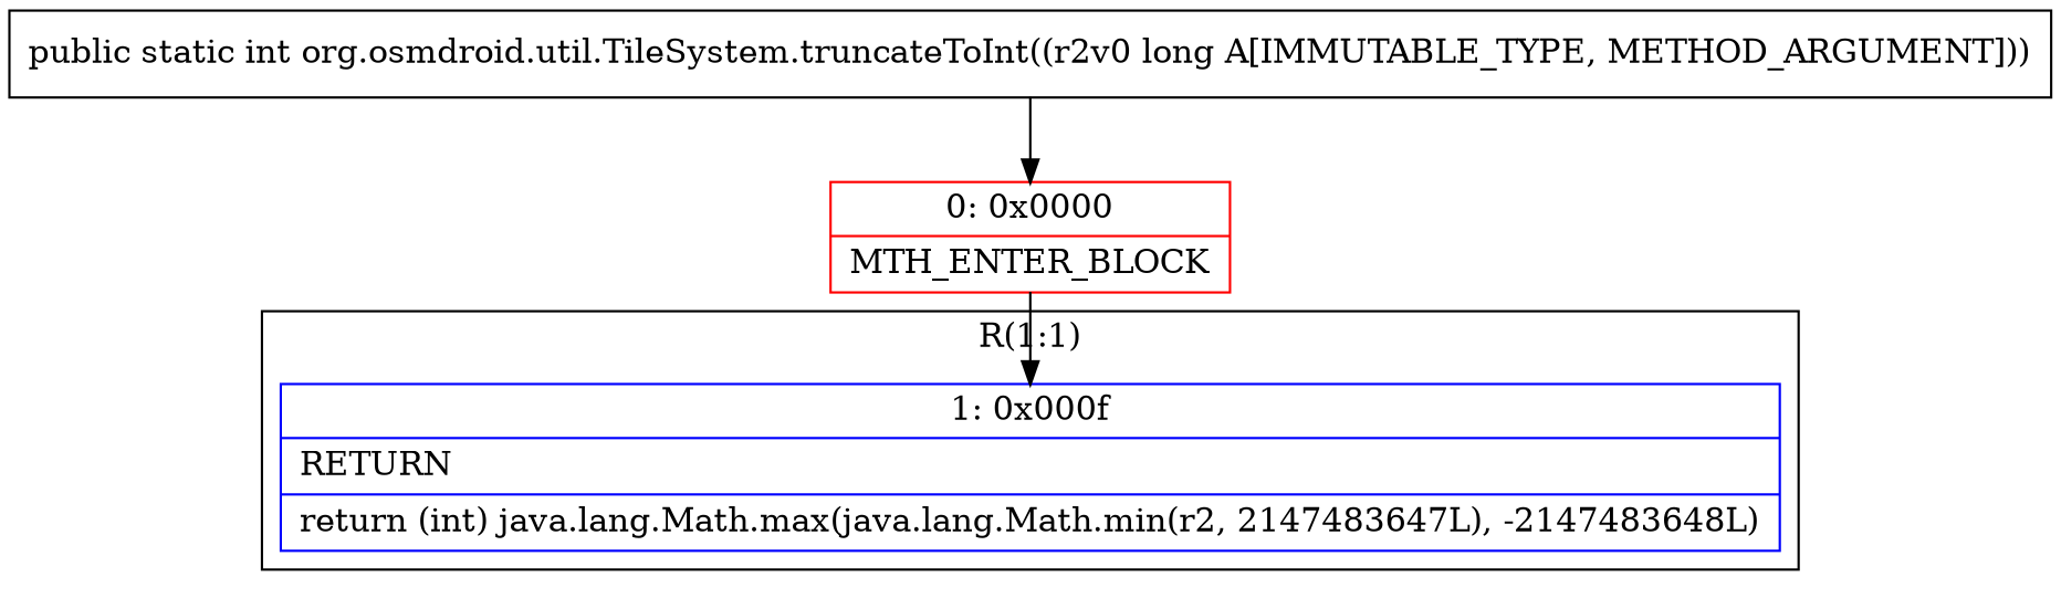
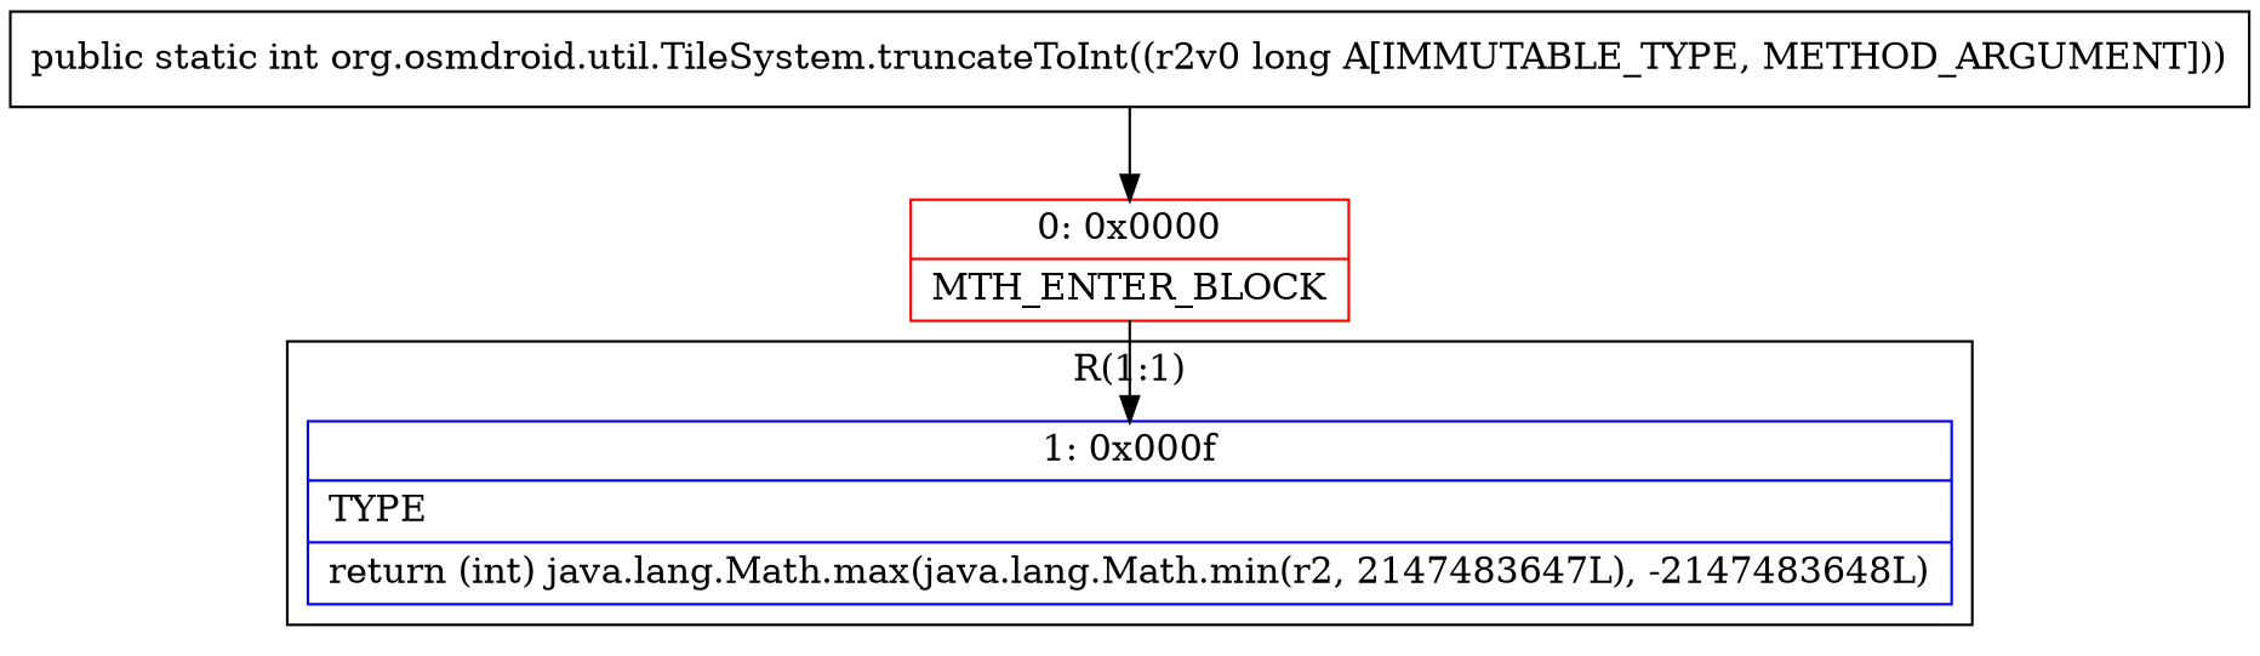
  digraph {
    node [shape=record]
-   n1 [color=blue label="{1\:\ 0x000f|RETURN\l|return (int) java.lang.Math.max(java.lang.Math.min(r2, 2147483647L), \-2147483648L)\l}"]
+   n1 [color=blue label="{1\:\ 0x000f|TYPE\l|return (int) java.lang.Math.max(java.lang.Math.min(r2, 2147483647L), \-2147483648L)\l}"]
    n2 [color=red label="{0\:\ 0x0000|MTH_ENTER_BLOCK\l}"]
    n3 [label="{public static int org.osmdroid.util.TileSystem.truncateToInt((r2v0 long A[IMMUTABLE_TYPE, METHOD_ARGUMENT])) }"]
    subgraph cluster_1 {
      label="R(1:1)"
      n1
    }
    n2 -> n1
    n3 -> n2
  }
